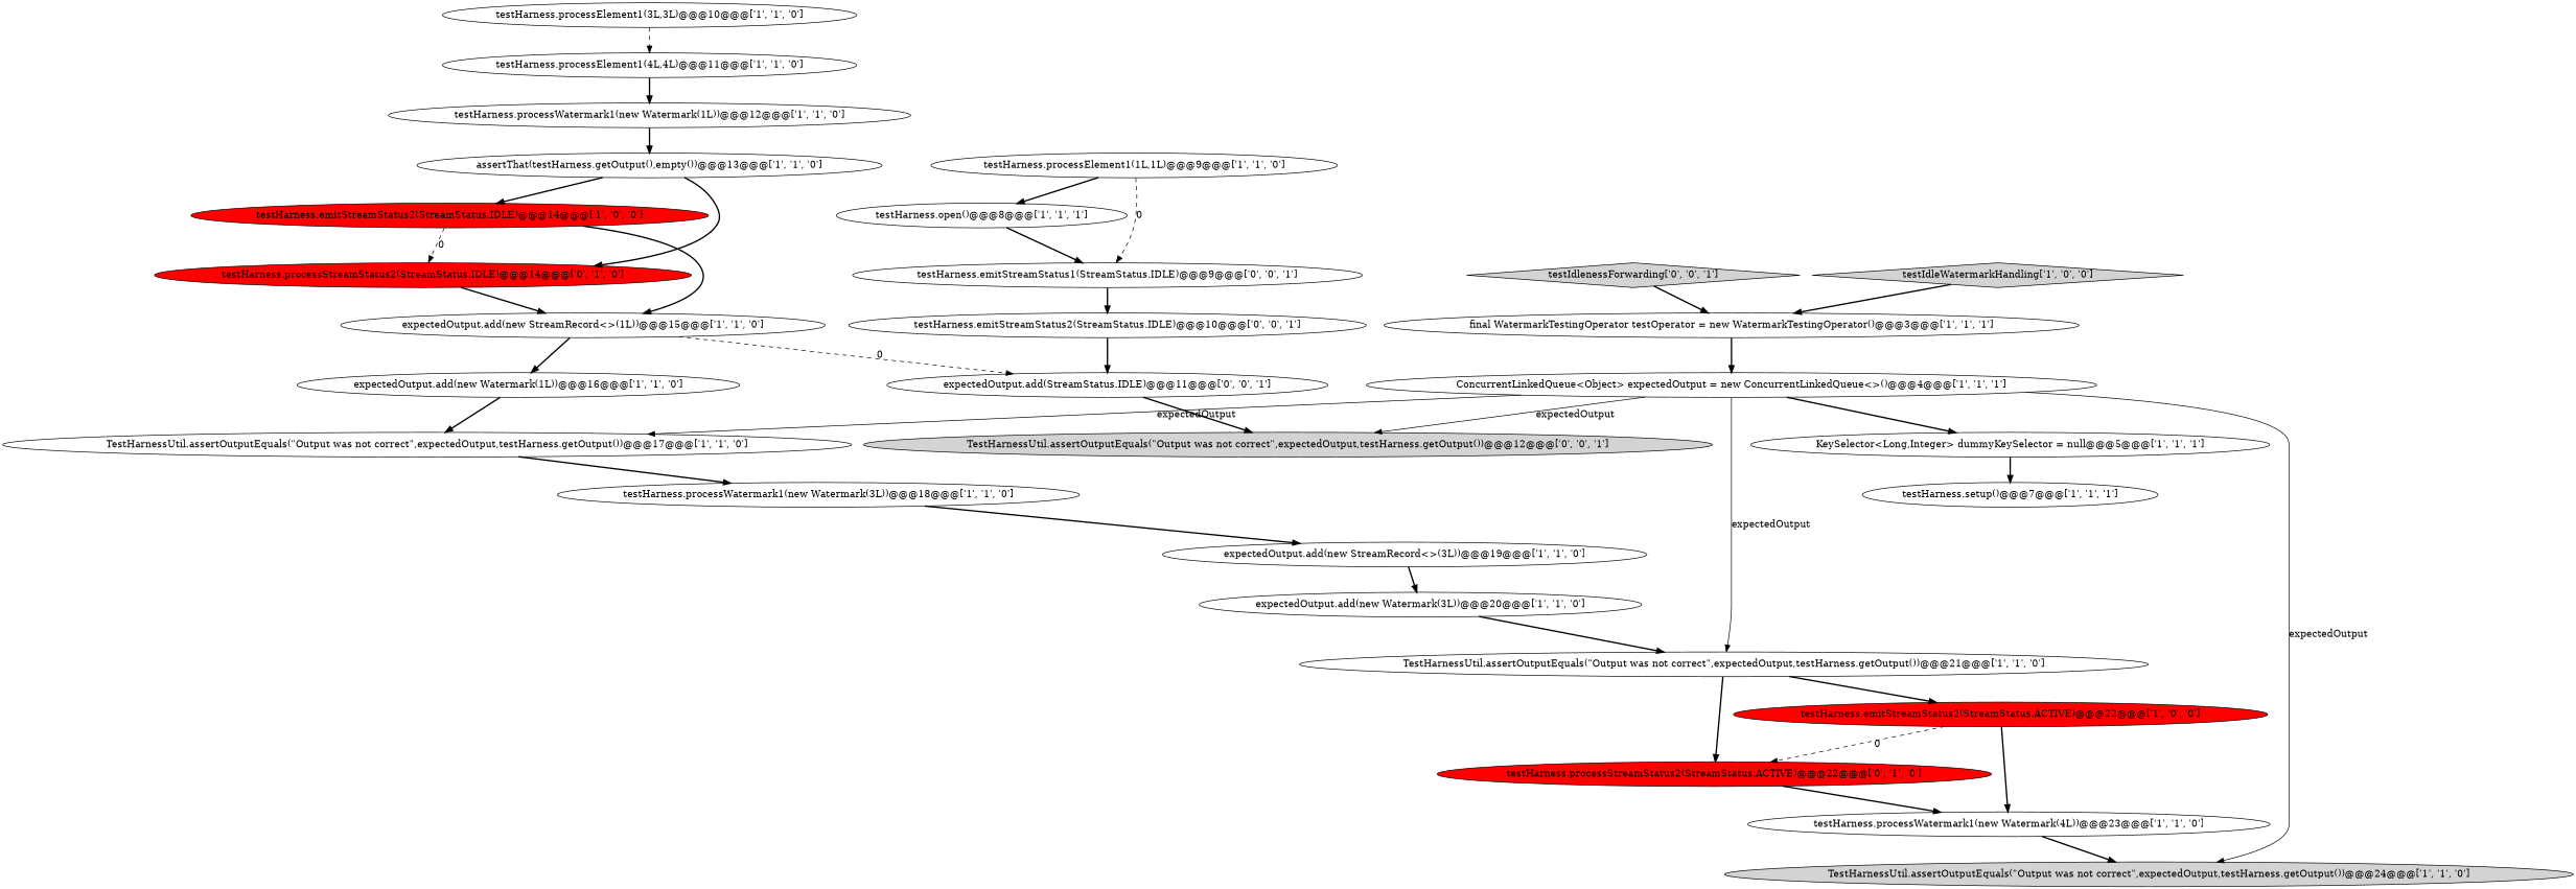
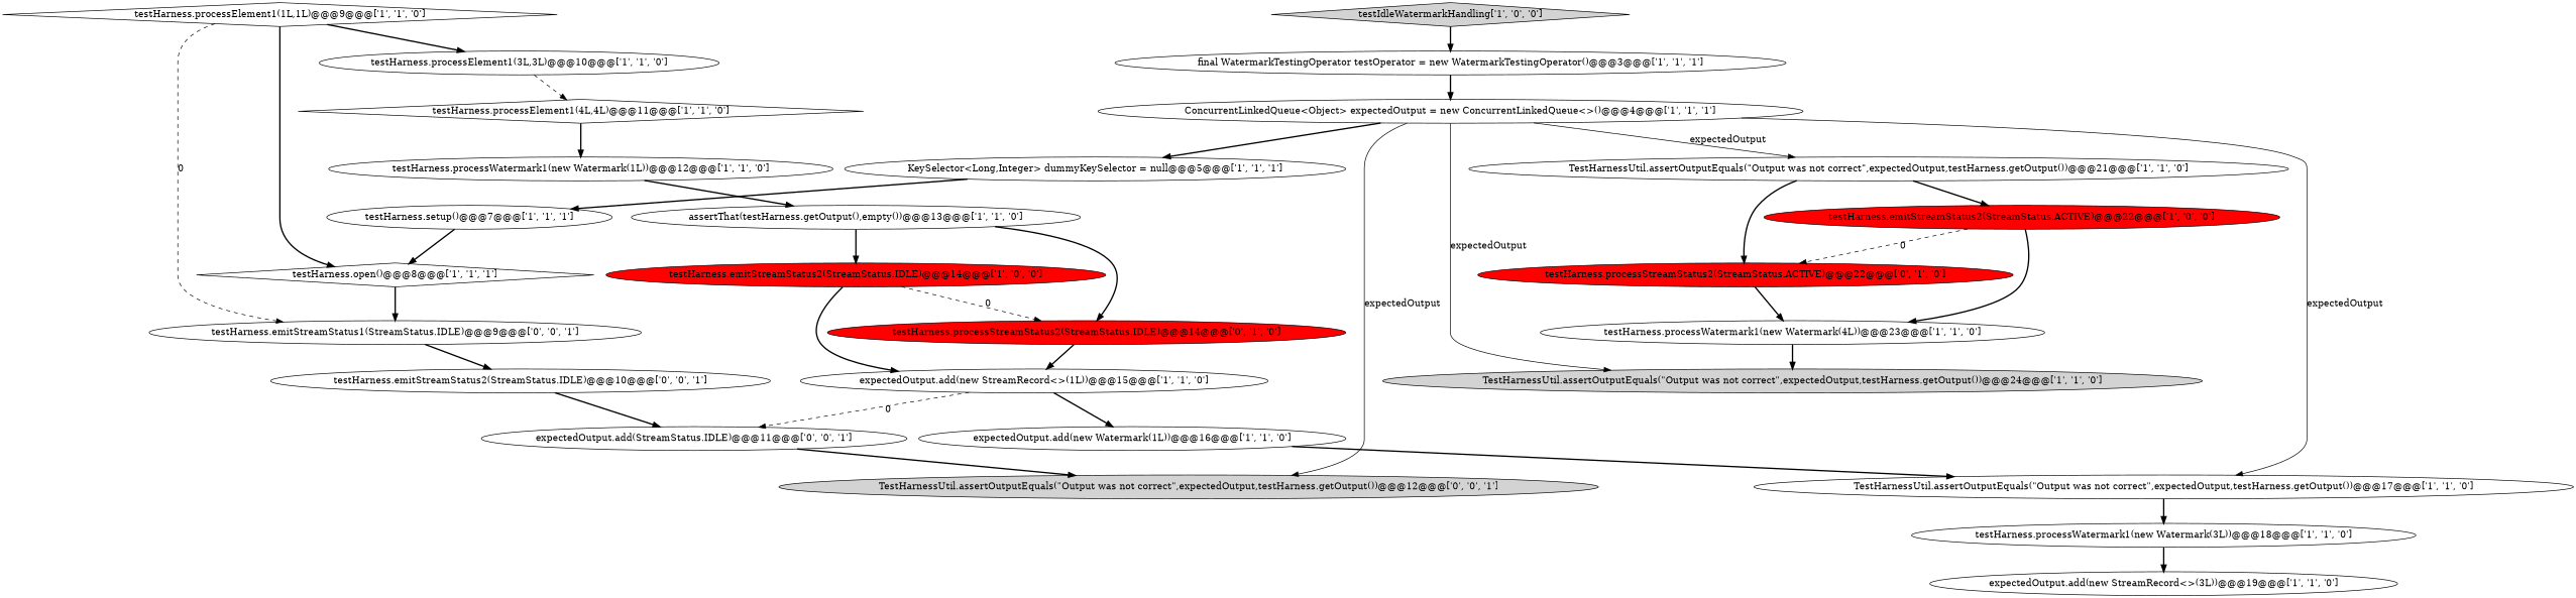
  digraph {
    node [fillcolor=white shape=ellipse style=filled]
    edge [style=bold]
    n1 [label="expectedOutput.add(StreamStatus.IDLE)@@@11@@@['0', '0', '1']"]
    n2 [fillcolor=lightgray label="TestHarnessUtil.assertOutputEquals(\"Output was not correct\",expectedOutput,testHarness.getOutput())@@@12@@@['0', '0', '1']"]
    n3 [label="testHarness.processWatermark1(new Watermark(3L))@@@18@@@['1', '1', '0']"]
    n4 [label="expectedOutput.add(new StreamRecord<>(3L))@@@19@@@['1', '1', '0']"]
-   n5 [label="expectedOutput.add(new Watermark(3L))@@@20@@@['1', '1', '0']"]
    n6 [fillcolor=red label="testHarness.processStreamStatus2(StreamStatus.ACTIVE)@@@22@@@['0', '1', '0']"]
    n7 [label="testHarness.processWatermark1(new Watermark(4L))@@@23@@@['1', '1', '0']"]
    n8 [fillcolor=lightgray label="TestHarnessUtil.assertOutputEquals(\"Output was not correct\",expectedOutput,testHarness.getOutput())@@@24@@@['1', '1', '0']"]
    n9 [label="TestHarnessUtil.assertOutputEquals(\"Output was not correct\",expectedOutput,testHarness.getOutput())@@@21@@@['1', '1', '0']"]
-   n10 [fillcolor=lightgray label="testIdlenessForwarding['0', '0', '1']" shape=diamond]
    n11 [label="final WatermarkTestingOperator testOperator = new WatermarkTestingOperator()@@@3@@@['1', '1', '1']"]
    n12 [label="ConcurrentLinkedQueue<Object> expectedOutput = new ConcurrentLinkedQueue<>()@@@4@@@['1', '1', '1']"]
    n13 [fillcolor=red label="testHarness.emitStreamStatus2(StreamStatus.IDLE)@@@14@@@['1', '0', '0']"]
    n14 [label="expectedOutput.add(new StreamRecord<>(1L))@@@15@@@['1', '1', '0']"]
    n15 [fillcolor=red label="testHarness.processStreamStatus2(StreamStatus.IDLE)@@@14@@@['0', '1', '0']"]
    n16 [label="expectedOutput.add(new Watermark(1L))@@@16@@@['1', '1', '0']"]
    n17 [label="TestHarnessUtil.assertOutputEquals(\"Output was not correct\",expectedOutput,testHarness.getOutput())@@@17@@@['1', '1', '0']"]
    n18 [label="testHarness.processElement1(3L,3L)@@@10@@@['1', '1', '0']"]
-   n19 [label="testHarness.processElement1(4L,4L)@@@11@@@['1', '1', '0']"]
+   n19 [label="testHarness.processElement1(4L,4L)@@@11@@@['1', '1', '0']" shape=diamond]
    n20 [label="testHarness.processWatermark1(new Watermark(1L))@@@12@@@['1', '1', '0']"]
    n21 [label="KeySelector<Long,Integer> dummyKeySelector = null@@@5@@@['1', '1', '1']"]
    n22 [fillcolor=red label="testHarness.emitStreamStatus2(StreamStatus.ACTIVE)@@@22@@@['1', '0', '0']"]
    n23 [label="testHarness.setup()@@@7@@@['1', '1', '1']"]
-   n24 [label="testHarness.processElement1(1L,1L)@@@9@@@['1', '1', '0']"]
+   n24 [label="testHarness.processElement1(1L,1L)@@@9@@@['1', '1', '0']" shape=diamond]
    n25 [label="testHarness.emitStreamStatus1(StreamStatus.IDLE)@@@9@@@['0', '0', '1']"]
-   n26 [label="testHarness.open()@@@8@@@['1', '1', '1']"]
+   n26 [label="testHarness.open()@@@8@@@['1', '1', '1']" shape=diamond]
    n27 [label="testHarness.emitStreamStatus2(StreamStatus.IDLE)@@@10@@@['0', '0', '1']"]
    n28 [label="assertThat(testHarness.getOutput(),empty())@@@13@@@['1', '1', '0']"]
    n29 [fillcolor=lightgray label="testIdleWatermarkHandling['1', '0', '0']" shape=diamond]
    n1 -> n2
    n3 -> n4
-   n4 -> n5
-   n5 -> n9
    n6 -> n7
    n7 -> n8
    n9 -> n6
    n9 -> n22
-   n10 -> n11
    n11 -> n12
    n12 -> n2 [label=expectedOutput style=solid]
    n12 -> n8 [label=expectedOutput style=solid]
    n12 -> n9 [label=expectedOutput style=solid]
    n12 -> n17 [label=expectedOutput style=solid]
    n12 -> n21
    n13 -> n14
    n13 -> n15 [label=0 style=dashed]
    n14 -> n1 [label=0 style=dashed]
    n14 -> n16
    n15 -> n14
    n16 -> n17
    n17 -> n3
    n18 -> n19 [style=dashed]
    n19 -> n20
    n20 -> n28
    n21 -> n23
    n22 -> n6 [label=0 style=dashed]
    n22 -> n7
+   n23 -> n26
+   n24 -> n18
    n24 -> n25 [label=0 style=dashed]
    n24 -> n26
    n25 -> n27
    n26 -> n25
    n27 -> n1
    n28 -> n13
    n28 -> n15
    n29 -> n11
  }
